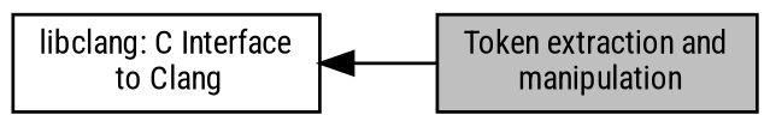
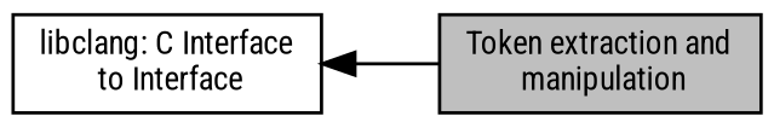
  digraph {
    rankdir=LR
    fontname="Roboto Condensed"
    node [color=black fontname="Roboto Condensed" fontsize=10 shape=record style=filled]
    n1 [fillcolor=grey75 fontcolor=black height=0.2 label="Token extraction and\l manipulation" width=0.4]
-   n2 [fillcolor=white height=0.2 label="libclang: C Interface\l to Clang" width=0.4]
+   n2 [fillcolor=white height=0.2 label="libclang: C Interface\l to Interface" width=0.4]
    n2 -> n1 [dir=back fontname="Roboto Condensed" fontsize=10 labelfontname=Helvetica labelfontsize=10 shape=plaintext style=solid]
  }
